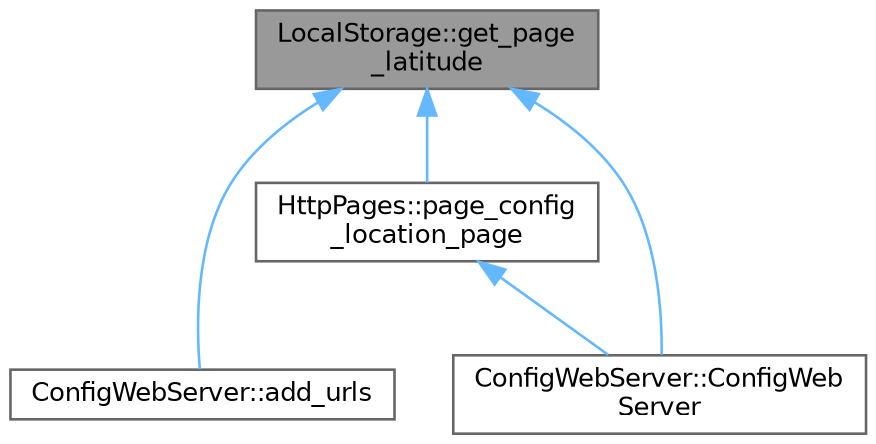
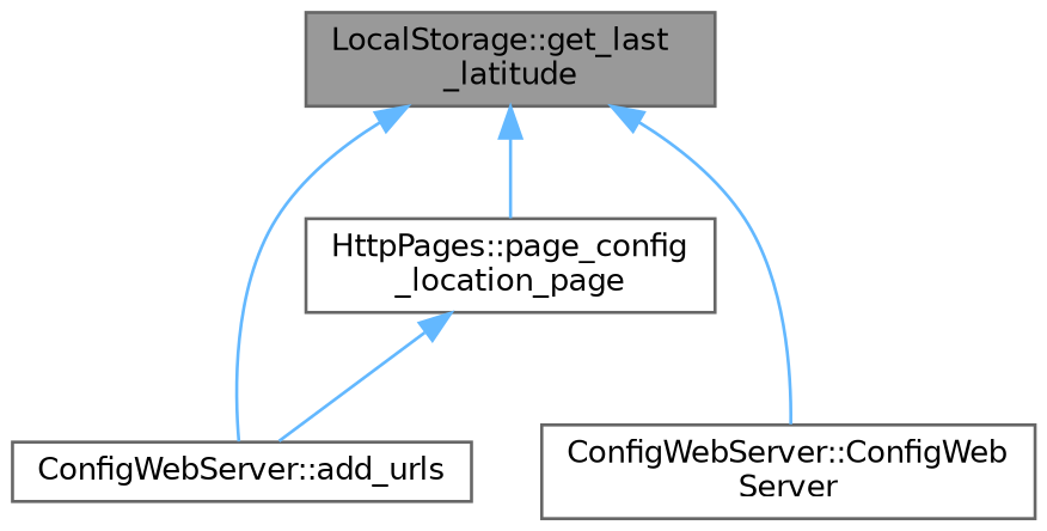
  digraph {
    rankdir=TB
    node [color=grey40 fillcolor=white fontname=Helvetica fontsize=10 shape=box style=filled]
    edge [color=steelblue1 dir=back fontname=Helvetica fontsize=10 labelfontname=Helvetica labelfontsize=10 style=solid]
-   n1 [color=gray40 fillcolor=grey60 fontcolor=black height=0.2 label="LocalStorage::get_page\l_latitude" width=0.4]
+   n1 [color=gray40 fillcolor=grey60 fontcolor=black height=0.2 label="LocalStorage::get_last\l_latitude" width=0.4]
    n2 [height=0.2 label="ConfigWebServer::add_urls" width=0.4]
    n3 [height=0.2 label="HttpPages::page_config\l_location_page" width=0.4]
    n4 [height=0.2 label="ConfigWebServer::ConfigWeb\lServer" width=0.4]
    n1 -> n2
    n1 -> n3
    n1 -> n4
-   n3 -> n4
+   n3 -> n2
  }
